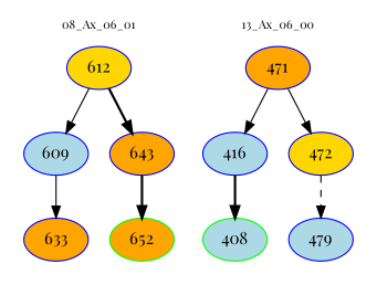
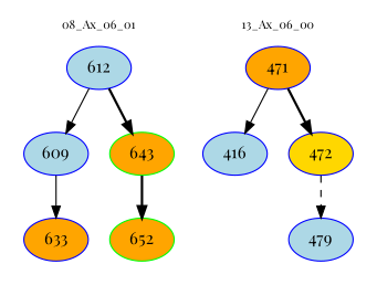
  digraph {
    fontname="Playfair Display"
    node [color=blue fillcolor=lightblue fontname="Playfair Display" style=filled]
    edge [color=black fontname="Playfair Display" style=solid]
-   n1 [fillcolor=gold label=612]
+   n1 [label=612]
    n2 [label=609]
-   n3 [fillcolor=orange label=643]
+   n3 [color=green fillcolor=orange label=643]
    n4 [fillcolor=orange label=633]
    n5 [color=green fillcolor=orange label=652]
    n6 [fillcolor=orange label=471]
    n7 [label=416]
    n8 [fillcolor=gold label=472]
-   n9 [color=green label=408]
    n10 [label=479]
    subgraph cluster_1 {
      color=white
      fontsize=10
      label="08_Ax_06_01"
      n1
      n2
      n3
      n4
      n5
    }
    subgraph cluster_2 {
      color=white
      fontsize=10
      label="13_Ax_06_00"
      n6
      n7
      n8
-     n9
      n10
    }
    n1 -> n2
    n1 -> n3 [style=bold]
    n2 -> n4
    n3 -> n5 [style=bold]
    n6 -> n7
-   n6 -> n8
-   n7 -> n9 [style=bold]
+   n6 -> n8 [style=bold]
    n8 -> n10 [style=dashed]
  }
